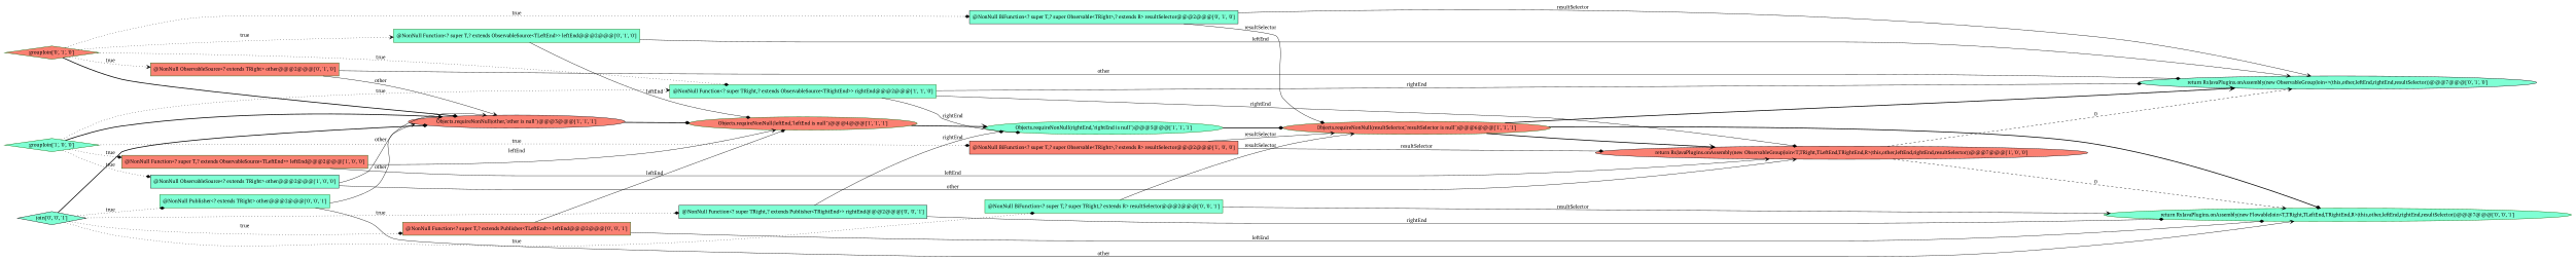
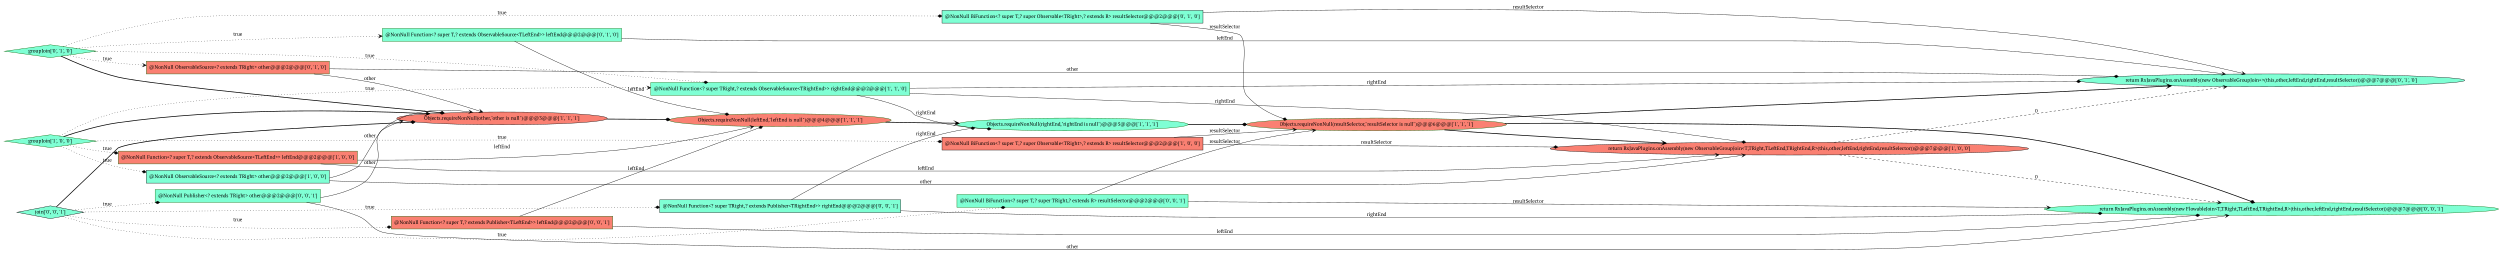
  digraph {
    rankdir=LR
    fontname="PT Serif"
    node [fillcolor=aquamarine shape=box style=filled color=darkgreen fontname="PT Serif"]
    edge [style=solid arrowhead=diamond fontname="PT Serif"]
    n1 [fillcolor=salmon label="@NonNull Function<? super T,? extends ObservableSource<TLeftEnd>> leftEnd@@@2@@@['1', '0', '0']"]
    n2 [fillcolor=salmon label="Objects.requireNonNull(leftEnd,\"leftEnd is null\")@@@4@@@['1', '1', '1']" shape=ellipse]
    n3 [fillcolor=salmon label="return RxJavaPlugins.onAssembly(new ObservableGroupJoin<T,TRight,TLeftEnd,TRightEnd,R>(this,other,leftEnd,rightEnd,resultSelector))@@@7@@@['1', '0', '0']" shape=ellipse color=black]
    n4 [label="@NonNull Function<? super T,? extends ObservableSource<TLeftEnd>> leftEnd@@@2@@@['0', '1', '0']"]
    n5 [label="return RxJavaPlugins.onAssembly(new ObservableGroupJoin<>(this,other,leftEnd,rightEnd,resultSelector))@@@7@@@['0', '1', '0']" shape=ellipse color=black]
    n6 [label="@NonNull Function<? super TRight,? extends Publisher<TRightEnd>> rightEnd@@@2@@@['0', '0', '1']" color=black]
    n7 [label="Objects.requireNonNull(rightEnd,\"rightEnd is null\")@@@5@@@['1', '1', '1']" shape=ellipse]
    n8 [label="return RxJavaPlugins.onAssembly(new FlowableJoin<T,TRight,TLeftEnd,TRightEnd,R>(this,other,leftEnd,rightEnd,resultSelector))@@@7@@@['0', '0', '1']" shape=ellipse]
    n9 [label="join['0', '0', '1']" shape=diamond color=black]
    n10 [fillcolor=salmon label="Objects.requireNonNull(other,\"other is null\")@@@3@@@['1', '1', '1']" shape=ellipse color=black]
    n11 [fillcolor=salmon label="@NonNull Function<? super T,? extends Publisher<TLeftEnd>> leftEnd@@@2@@@['0', '0', '1']"]
    n12 [label="@NonNull Publisher<? extends TRight> other@@@2@@@['0', '0', '1']"]
    n13 [label="@NonNull BiFunction<? super T,? super TRight,? extends R> resultSelector@@@2@@@['0', '0', '1']"]
-   n14 [fillcolor=salmon label="groupJoin['0', '1', '0']" shape=diamond]
+   n14 [label="groupJoin['0', '1', '0']" shape=diamond]
    n15 [label="@NonNull Function<? super TRight,? extends ObservableSource<TRightEnd>> rightEnd@@@2@@@['1', '1', '0']"]
    n16 [label="@NonNull BiFunction<? super T,? super Observable<TRight>,? extends R> resultSelector@@@2@@@['0', '1', '0']" color=black]
    n17 [fillcolor=salmon label="@NonNull ObservableSource<? extends TRight> other@@@2@@@['0', '1', '0']"]
    n18 [fillcolor=salmon label="Objects.requireNonNull(resultSelector,\"resultSelector is null\")@@@6@@@['1', '1', '1']" shape=ellipse]
    n19 [fillcolor=salmon label="@NonNull BiFunction<? super T,? super Observable<TRight>,? extends R> resultSelector@@@2@@@['1', '0', '0']" color=black]
    n20 [label="groupJoin['1', '0', '0']" shape=diamond]
    n21 [label="@NonNull ObservableSource<? extends TRight> other@@@2@@@['1', '0', '0']" color=black]
    n1 -> n2 [label=leftEnd arrowhead=vee]
    n1 -> n3 [label=leftEnd arrowhead=vee]
    n2 -> n7 [style=bold arrowhead=vee]
    n3 -> n5 [label=0 style=dashed arrowhead=vee]
    n3 -> n8 [label=0 style=dashed arrowhead=vee]
    n4 -> n2 [label=leftEnd]
    n4 -> n5 [label=leftEnd arrowhead=vee]
    n6 -> n7 [label=rightEnd]
    n6 -> n8 [label=rightEnd]
    n7 -> n18 [style=bold]
    n9 -> n6 [label=true style=dotted]
    n9 -> n10 [style=bold]
    n9 -> n11 [label=true style=dotted]
    n9 -> n12 [label=true style=dotted]
    n9 -> n13 [label=true style=dotted]
    n10 -> n2 [style=bold]
    n11 -> n2 [label=leftEnd]
    n11 -> n8 [label=leftEnd]
    n12 -> n8 [label=other arrowhead=vee]
    n12 -> n10 [label=other arrowhead=vee]
    n13 -> n8 [label=resultSelector arrowhead=vee]
    n13 -> n18 [label=resultSelector arrowhead=vee]
    n14 -> n4 [label=true style=dotted arrowhead=vee]
    n14 -> n10 [style=bold]
    n14 -> n15 [label=true style=dotted]
    n14 -> n16 [label=true style=dotted]
    n14 -> n17 [label=true style=dotted arrowhead=vee]
    n15 -> n3 [label=rightEnd]
    n15 -> n5 [label=rightEnd]
    n15 -> n7 [label=rightEnd]
    n16 -> n5 [label=resultSelector arrowhead=vee]
    n16 -> n18 [label=resultSelector]
    n17 -> n5 [label=other]
    n17 -> n10 [label=other arrowhead=vee]
    n18 -> n3 [style=bold arrowhead=vee]
    n18 -> n5 [style=bold arrowhead=vee]
    n18 -> n8 [style=bold]
    n19 -> n3 [label=resultSelector]
    n19 -> n18 [label=resultSelector arrowhead=vee]
    n20 -> n1 [label=true style=dotted]
    n20 -> n10 [style=bold arrowhead=vee]
    n20 -> n15 [label=true style=dotted arrowhead=vee]
    n20 -> n19 [label=true style=dotted]
    n20 -> n21 [label=true style=dotted]
    n21 -> n3 [label=other arrowhead=vee]
    n21 -> n10 [label=other arrowhead=vee]
  }
